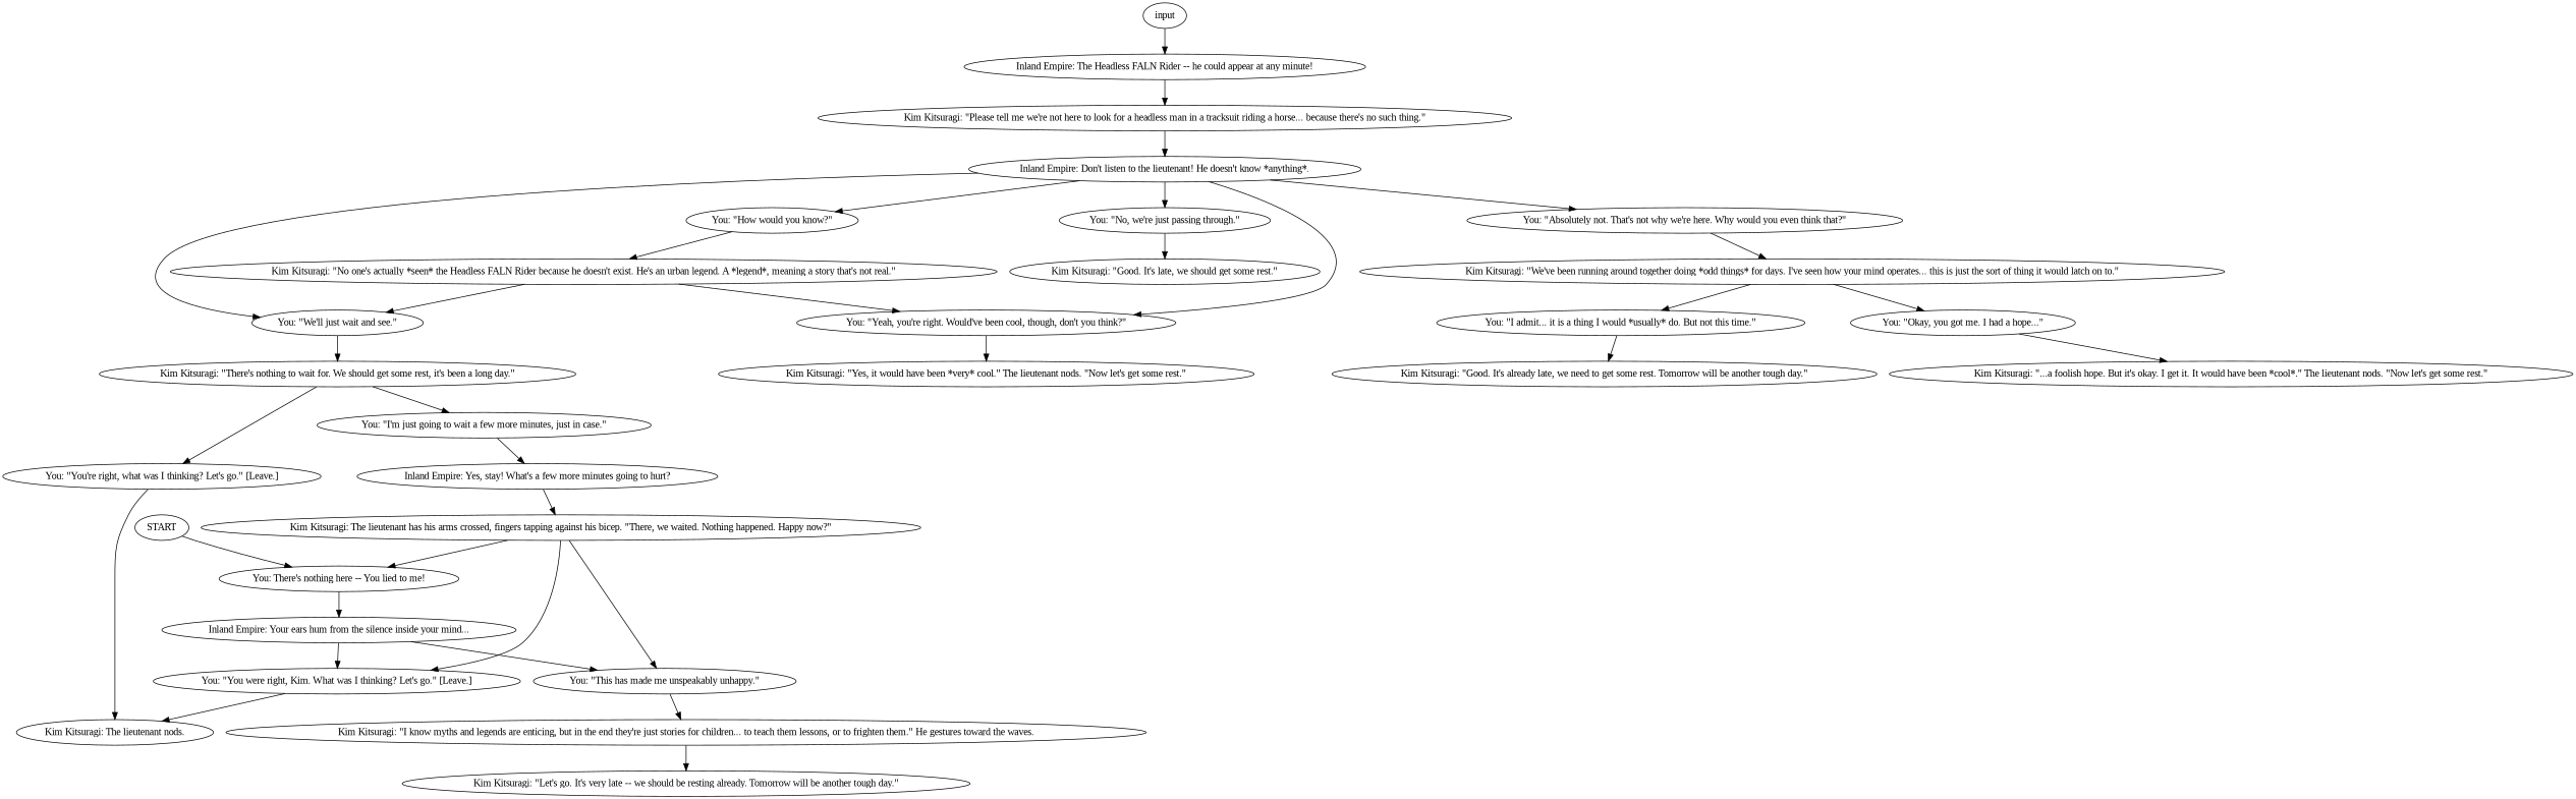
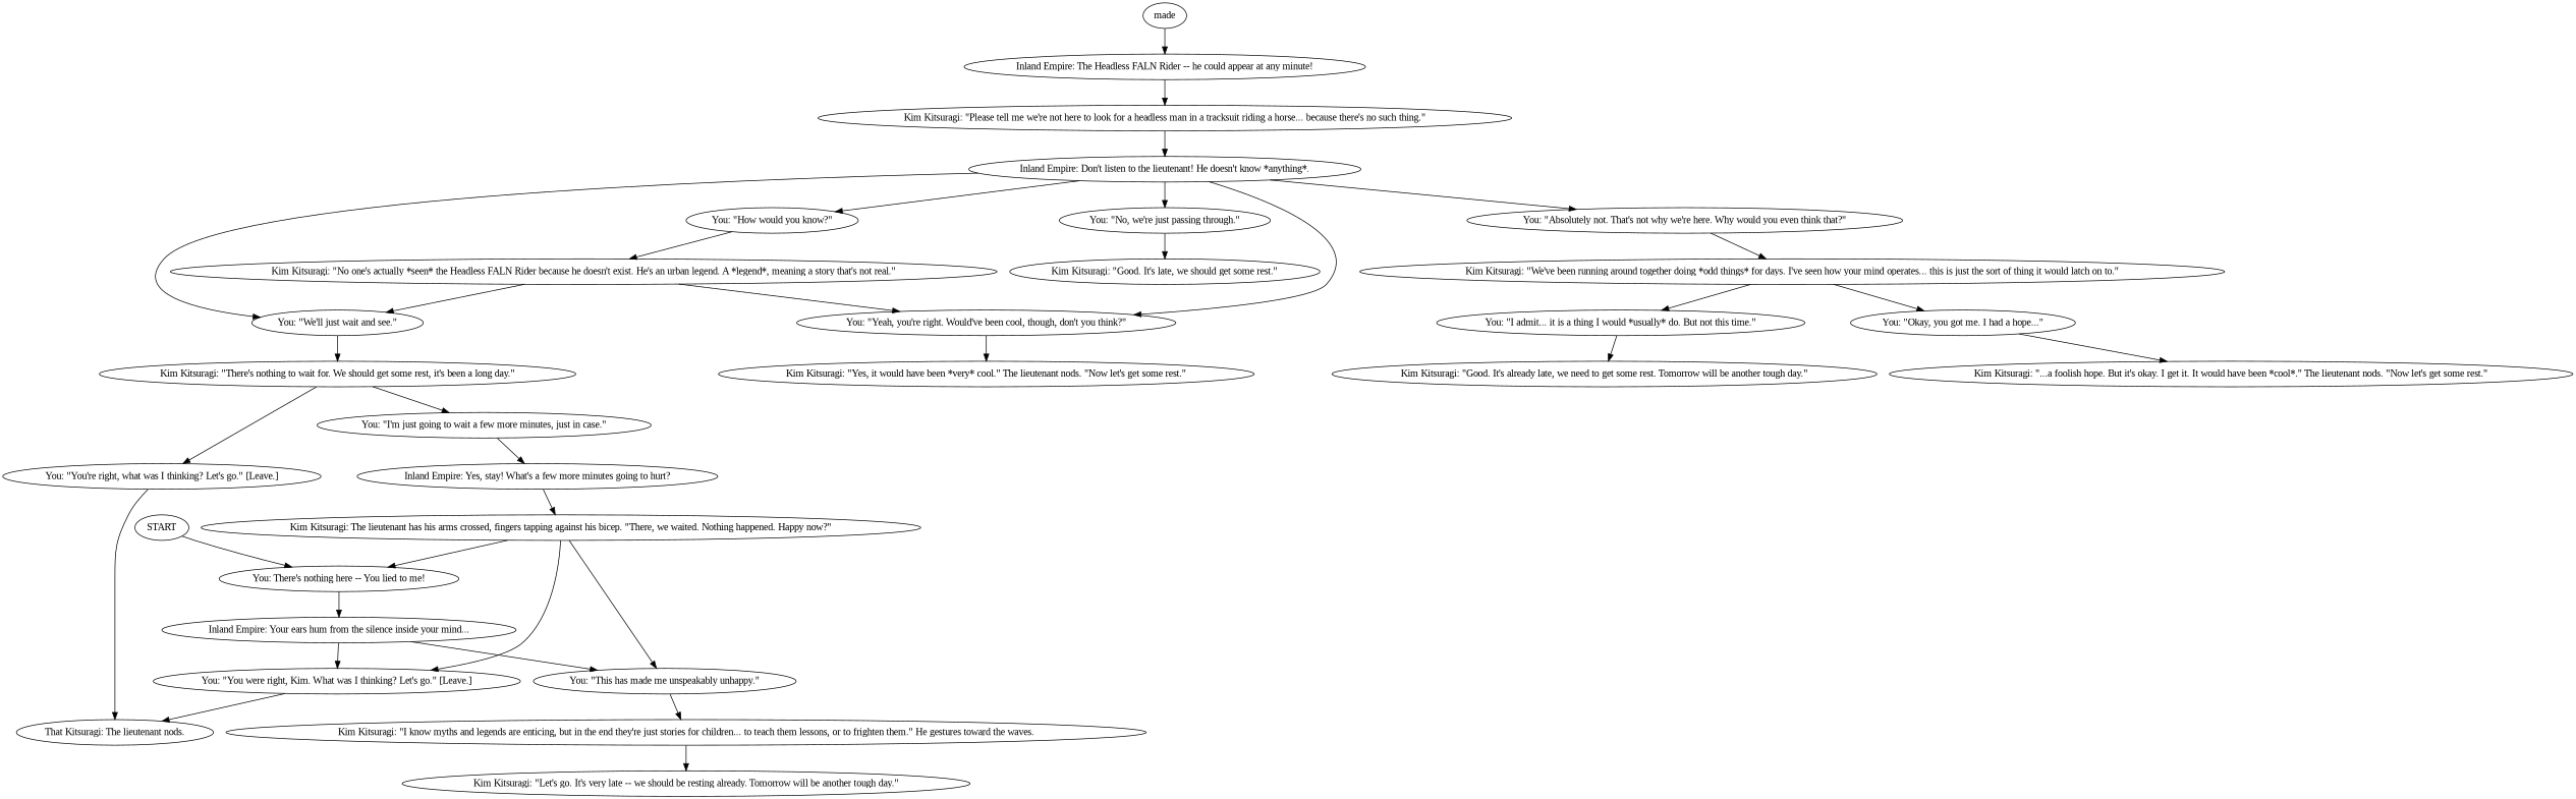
  digraph {
    fontname="Liberation Serif"
    node [fontname="Liberation Serif"]
    edge [fontname="Liberation Serif"]
    n1 [label=START]
    n2 [label="You: There's nothing here -- You lied to me!"]
-   n3 [label=input]
+   n3 [label=made]
    n4 [label="Inland Empire: The Headless FALN Rider -- he could appear at any minute!"]
    n5 [label="Kim Kitsuragi: \"Please tell me we're not here to look for a headless man in a tracksuit riding a horse... because there's no such thing.\""]
    n6 [label="You: \"I'm just going to wait a few more minutes, just in case.\""]
    n7 [label="Inland Empire: Yes, stay! What's a few more minutes going to hurt?"]
    n8 [label="Kim Kitsuragi: The lieutenant has his arms crossed, fingers tapping against his bicep. \"There, we waited. Nothing happened. Happy now?\""]
    n9 [label="Kim Kitsuragi: \"Yes, it would have been *very* cool.\" The lieutenant nods. \"Now let's get some rest.\""]
    n10 [label="Kim Kitsuragi: \"Good. It's already late, we need to get some rest. Tomorrow will be another tough day.\""]
    n11 [label="You: \"No, we're just passing through.\""]
    n12 [label="Kim Kitsuragi: \"Good. It's late, we should get some rest.\""]
    n13 [label="Inland Empire: Your ears hum from the silence inside your mind..."]
    n14 [label="You: \"You were right, Kim. What was I thinking? Let's go.\" [Leave.]"]
    n15 [label="You: \"This has made me unspeakably unhappy.\""]
-   n16 [label="Kim Kitsuragi: The lieutenant nods."]
+   n16 [label="That Kitsuragi: The lieutenant nods."]
    n17 [label="Kim Kitsuragi: \"I know myths and legends are enticing, but in the end they're just stories for children... to teach them lessons, or to frighten them.\" He gestures toward the waves."]
    n18 [label="Inland Empire: Don't listen to the lieutenant! He doesn't know *anything*."]
    n19 [label="You: \"Yeah, you're right. Would've been cool, though, don't you think?\""]
    n20 [label="You: \"Absolutely not. That's not why we're here. Why would you even think that?\""]
    n21 [label="You: \"How would you know?\""]
    n22 [label="You: \"We'll just wait and see.\""]
    n23 [label="Kim Kitsuragi: \"We've been running around together doing *odd things* for days. I've seen how your mind operates... this is just the sort of thing it would latch on to.\""]
    n24 [label="Kim Kitsuragi: \"No one's actually *seen* the Headless FALN Rider because he doesn't exist. He's an urban legend. A *legend*, meaning a story that's not real.\""]
    n25 [label="Kim Kitsuragi: \"There's nothing to wait for. We should get some rest, it's been a long day.\""]
    n26 [label="Kim Kitsuragi: \"...a foolish hope. But it's okay. I get it. It would have been *cool*.\" The lieutenant nods. \"Now let's get some rest.\""]
    n27 [label="You: \"I admit... it is a thing I would *usually* do. But not this time.\""]
    n28 [label="You: \"Okay, you got me. I had a hope...\""]
    n29 [label="Kim Kitsuragi: \"Let's go. It's very late -- we should be resting already. Tomorrow will be another tough day.\""]
    n30 [label="You: \"You're right, what was I thinking? Let's go.\" [Leave.]"]
    n1 -> n2
    n2 -> n13
    n3 -> n4
    n4 -> n5
    n5 -> n18
    n6 -> n7
    n7 -> n8
    n8 -> n2
    n8 -> n14
    n8 -> n15
    n11 -> n12
    n13 -> n14
    n13 -> n15
    n14 -> n16
    n15 -> n17
    n17 -> n29
    n18 -> n11
    n18 -> n19
    n18 -> n20
    n18 -> n21
    n18 -> n22
    n19 -> n9
    n20 -> n23
    n21 -> n24
    n22 -> n25
    n23 -> n27
    n23 -> n28
    n24 -> n19
    n24 -> n22
    n25 -> n6
    n25 -> n30
    n27 -> n10
    n28 -> n26
    n30 -> n16
  }
